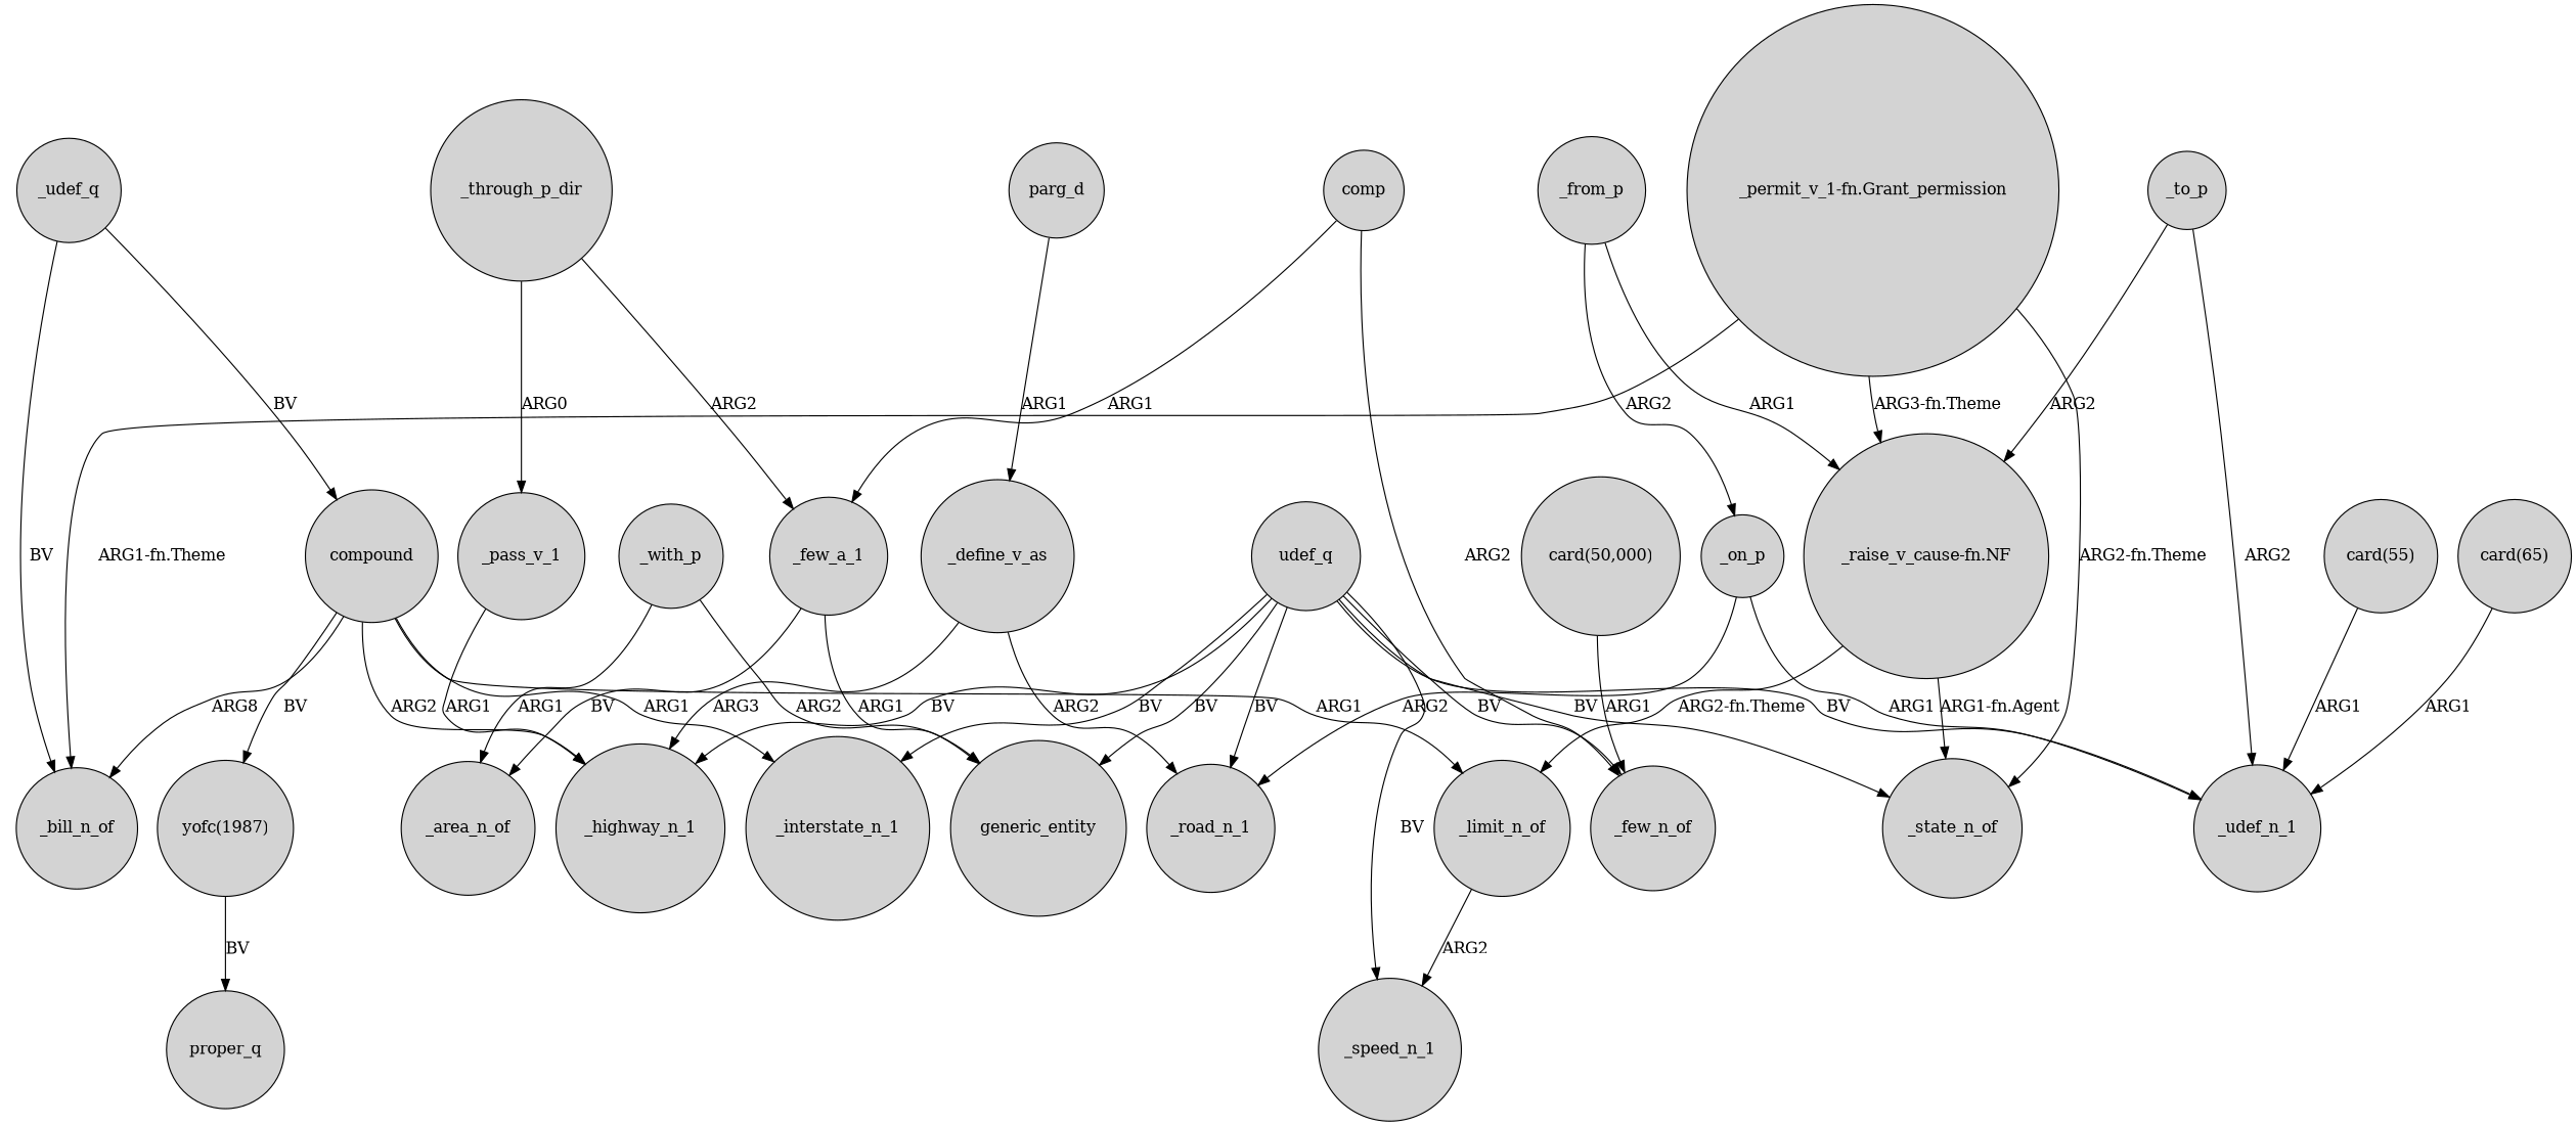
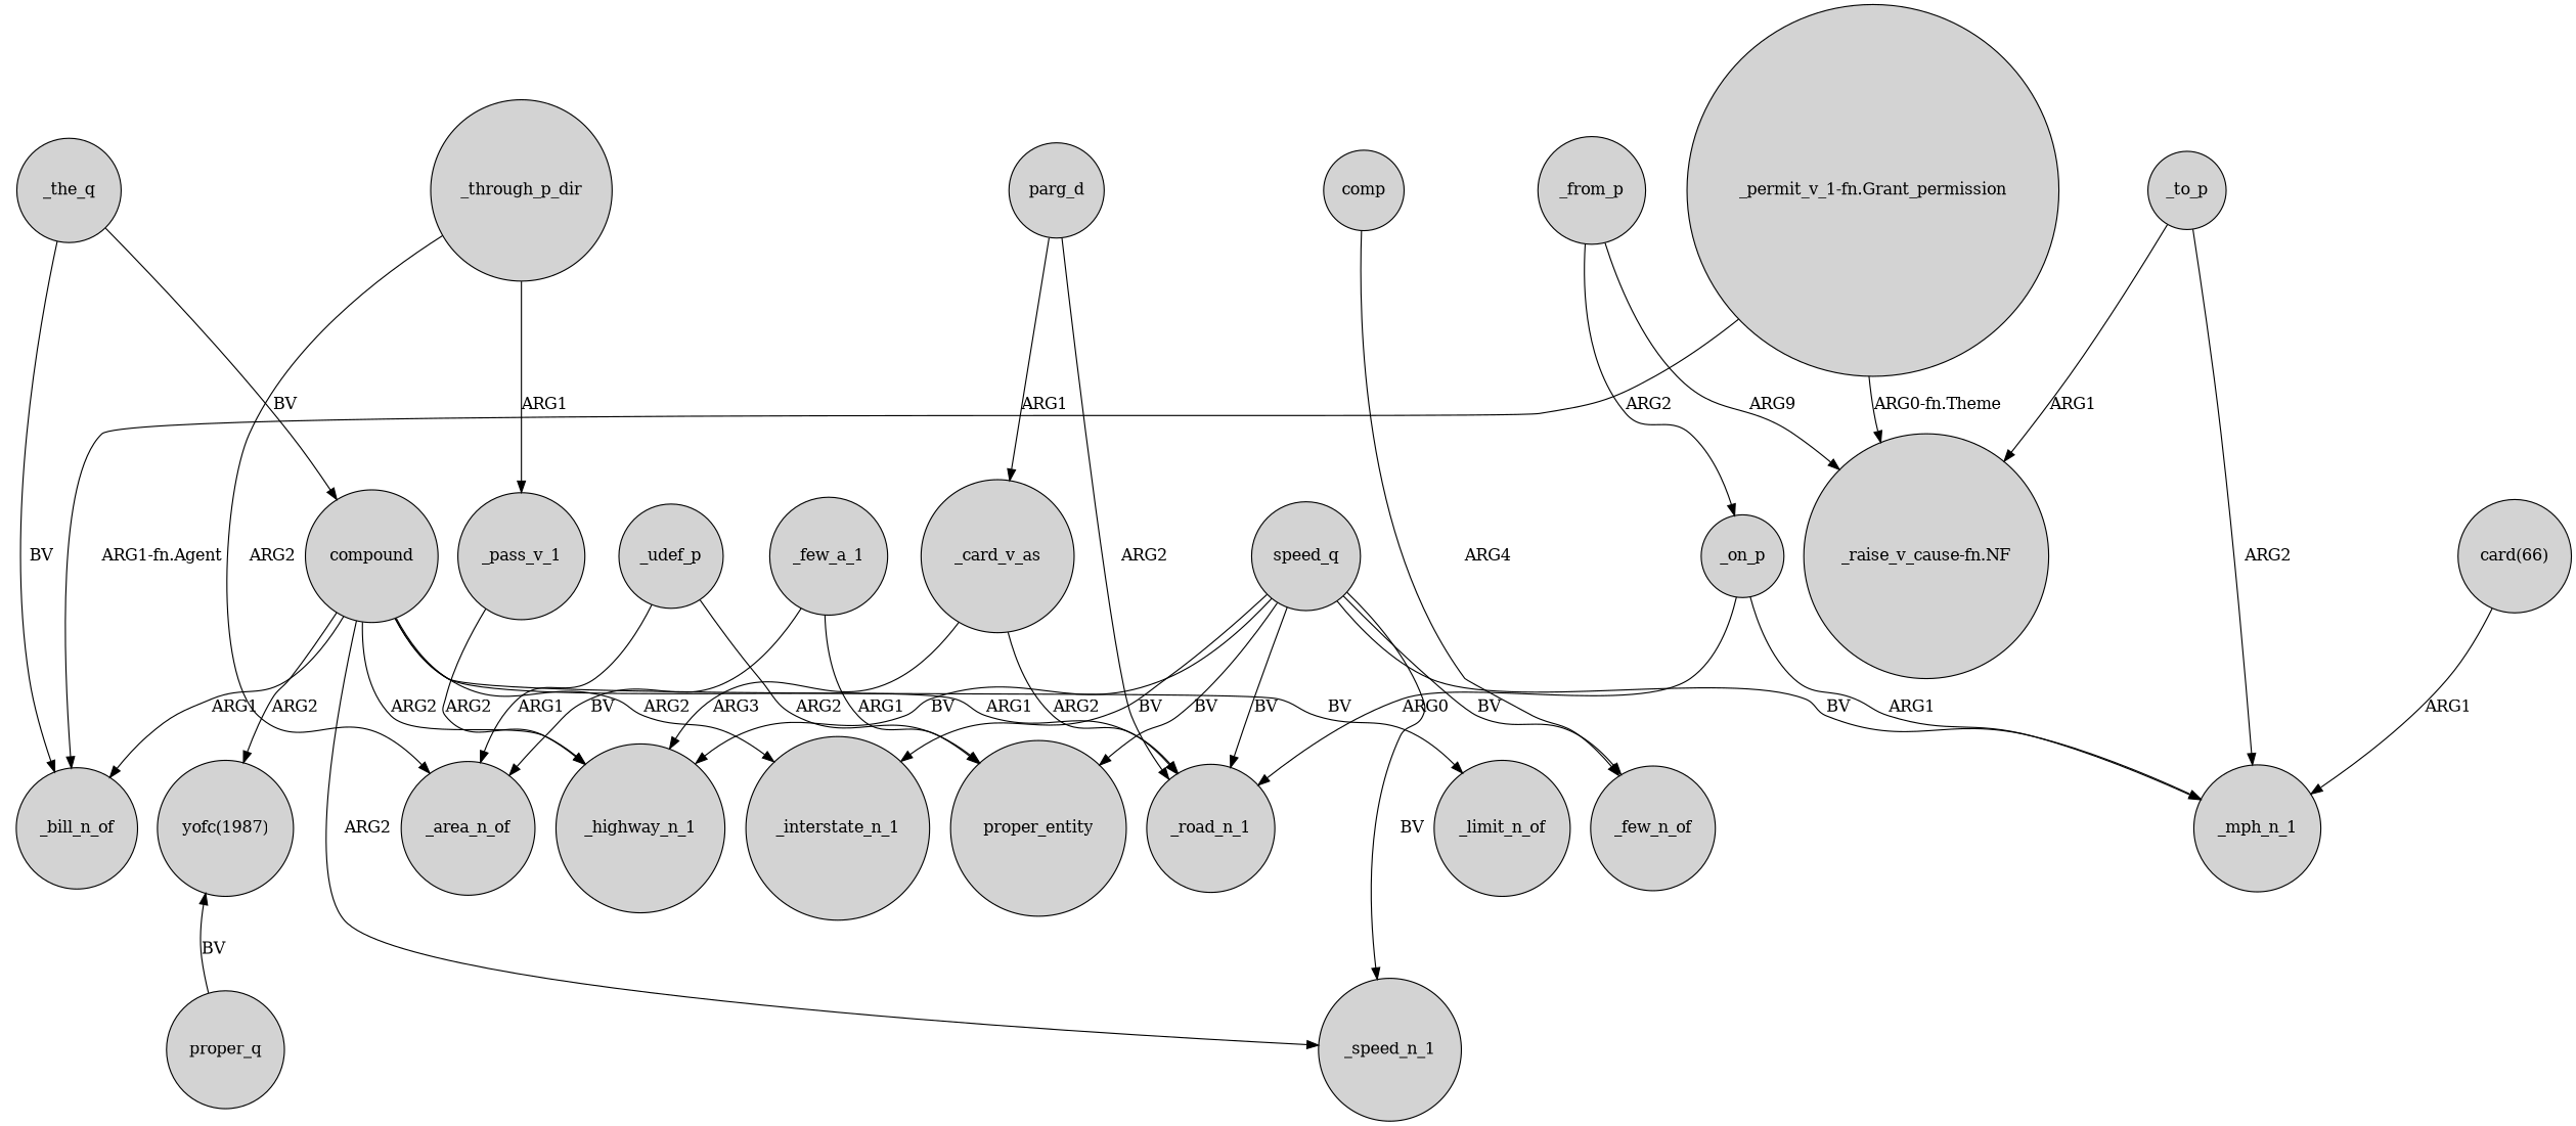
  digraph {
    node [shape=circle style=filled]
-   _the_q [label=_udef_q]
+   _the_q
    _bill_n_of
    compound
    _pass_v_1
    _highway_n_1
-   udef_q
+   udef_q [label=speed_q]
    _speed_n_1
    n8 [label=_few_n_of]
-   generic_entity
-   _state_n_of
-   _mph_n_1 [label=_udef_n_1]
+   generic_entity [label=proper_entity]
+   _mph_n_1
    _interstate_n_1
    _road_n_1
-   "card(50,000)"
    _limit_n_of
    "yofc(1987)"
    _through_p_dir
    _area_n_of
    "_raise_v_cause-fn.NF"
    _on_p
-   _with_p
+   _with_p [label=_udef_p]
    parg_d
-   _define_v_as
-   "card(55)"
+   _define_v_as [label=_card_v_as]
    _from_p
    comp
    _few_a_1
-   "card(65)"
+   "card(65)" [label="card(66)"]
    "_permit_v_1-fn.Grant_permission"
    proper_q
    _to_p
    _the_q -> _bill_n_of [label=BV]
    _the_q -> compound [label=BV]
-   compound -> _bill_n_of [label=ARG8]
+   compound -> _bill_n_of [label=ARG1]
    compound -> _highway_n_1 [label=ARG2]
-   _limit_n_of -> _speed_n_1 [label=ARG2]
-   compound -> _interstate_n_1 [label=ARG1]
-   compound -> _limit_n_of [label=ARG1]
-   compound -> "yofc(1987)" [label=BV]
-   _pass_v_1 -> _highway_n_1 [label=ARG1]
+   compound -> _speed_n_1 [label=ARG2]
+   compound -> _interstate_n_1 [label=ARG2]
+   compound -> _road_n_1 [label=ARG1]
+   compound -> _limit_n_of [label=BV]
+   compound -> "yofc(1987)" [label=ARG2]
+   _pass_v_1 -> _highway_n_1 [label=ARG2]
    udef_q -> _highway_n_1 [label=BV]
    udef_q -> _speed_n_1 [label=BV]
    udef_q -> n8 [label=BV]
    udef_q -> generic_entity [label=BV]
-   udef_q -> _state_n_of [label=BV]
    udef_q -> _mph_n_1 [label=BV]
    udef_q -> _interstate_n_1 [label=BV]
    udef_q -> _road_n_1 [label=BV]
-   "card(50,000)" -> n8 [label=ARG1]
-   _through_p_dir -> _pass_v_1 [label=ARG0]
-   _through_p_dir -> _few_a_1 [label=ARG2]
-   "_raise_v_cause-fn.NF" -> _state_n_of [label="ARG1-fn.Agent"]
-   "_raise_v_cause-fn.NF" -> _limit_n_of [label="ARG2-fn.Theme"]
+   _through_p_dir -> _pass_v_1 [label=ARG1]
+   _through_p_dir -> _area_n_of [label=ARG2]
    _on_p -> _mph_n_1 [label=ARG1]
-   _on_p -> _road_n_1 [label=ARG2]
+   _on_p -> _road_n_1 [label=ARG0]
    _with_p -> generic_entity [label=ARG2]
    _with_p -> _area_n_of [label=ARG1]
+   parg_d -> _road_n_1 [label=ARG2]
    parg_d -> _define_v_as [label=ARG1]
    _define_v_as -> _highway_n_1 [label=ARG3]
    _define_v_as -> _road_n_1 [label=ARG2]
-   "card(55)" -> _mph_n_1 [label=ARG1]
-   _from_p -> "_raise_v_cause-fn.NF" [label=ARG1]
+   _from_p -> "_raise_v_cause-fn.NF" [label=ARG9]
    _from_p -> _on_p [label=ARG2]
-   comp -> n8 [label=ARG2]
-   comp -> _few_a_1 [label=ARG1]
+   comp -> n8 [label=ARG4]
    _few_a_1 -> generic_entity [label=ARG1]
    _few_a_1 -> _area_n_of [label=BV]
    "card(65)" -> _mph_n_1 [label=ARG1]
-   "_permit_v_1-fn.Grant_permission" -> _bill_n_of [label="ARG1-fn.Theme"]
-   "_permit_v_1-fn.Grant_permission" -> _state_n_of [label="ARG2-fn.Theme"]
-   "_permit_v_1-fn.Grant_permission" -> "_raise_v_cause-fn.NF" [label="ARG3-fn.Theme"]
-   "yofc(1987)" -> proper_q [label=BV]
+   "_permit_v_1-fn.Grant_permission" -> _bill_n_of [label="ARG1-fn.Agent"]
+   "_permit_v_1-fn.Grant_permission" -> "_raise_v_cause-fn.NF" [label="ARG0-fn.Theme"]
+   proper_q -> "yofc(1987)" [label=BV]
    _to_p -> _mph_n_1 [label=ARG2]
-   _to_p -> "_raise_v_cause-fn.NF" [label=ARG2]
+   _to_p -> "_raise_v_cause-fn.NF" [label=ARG1]
  }
